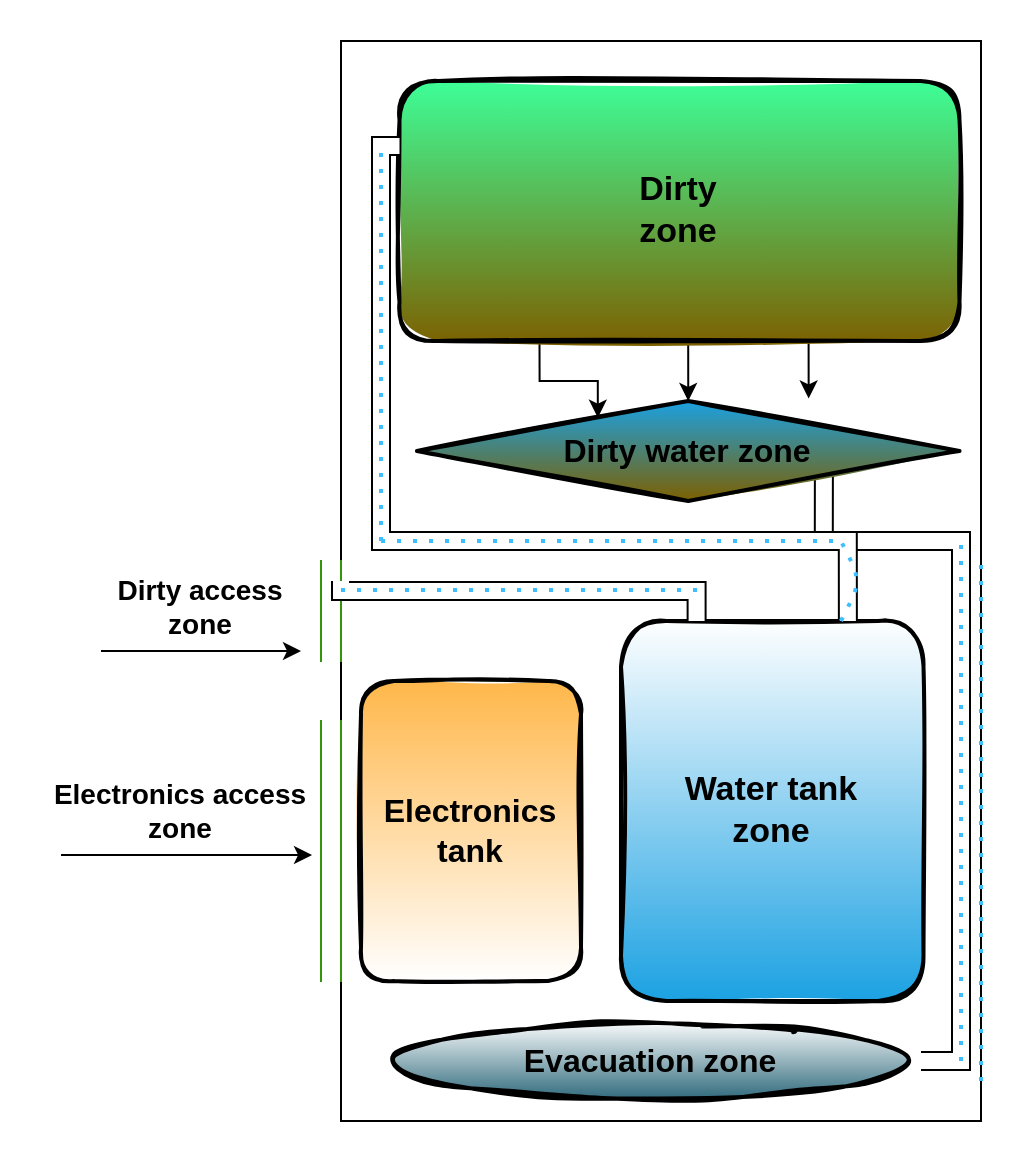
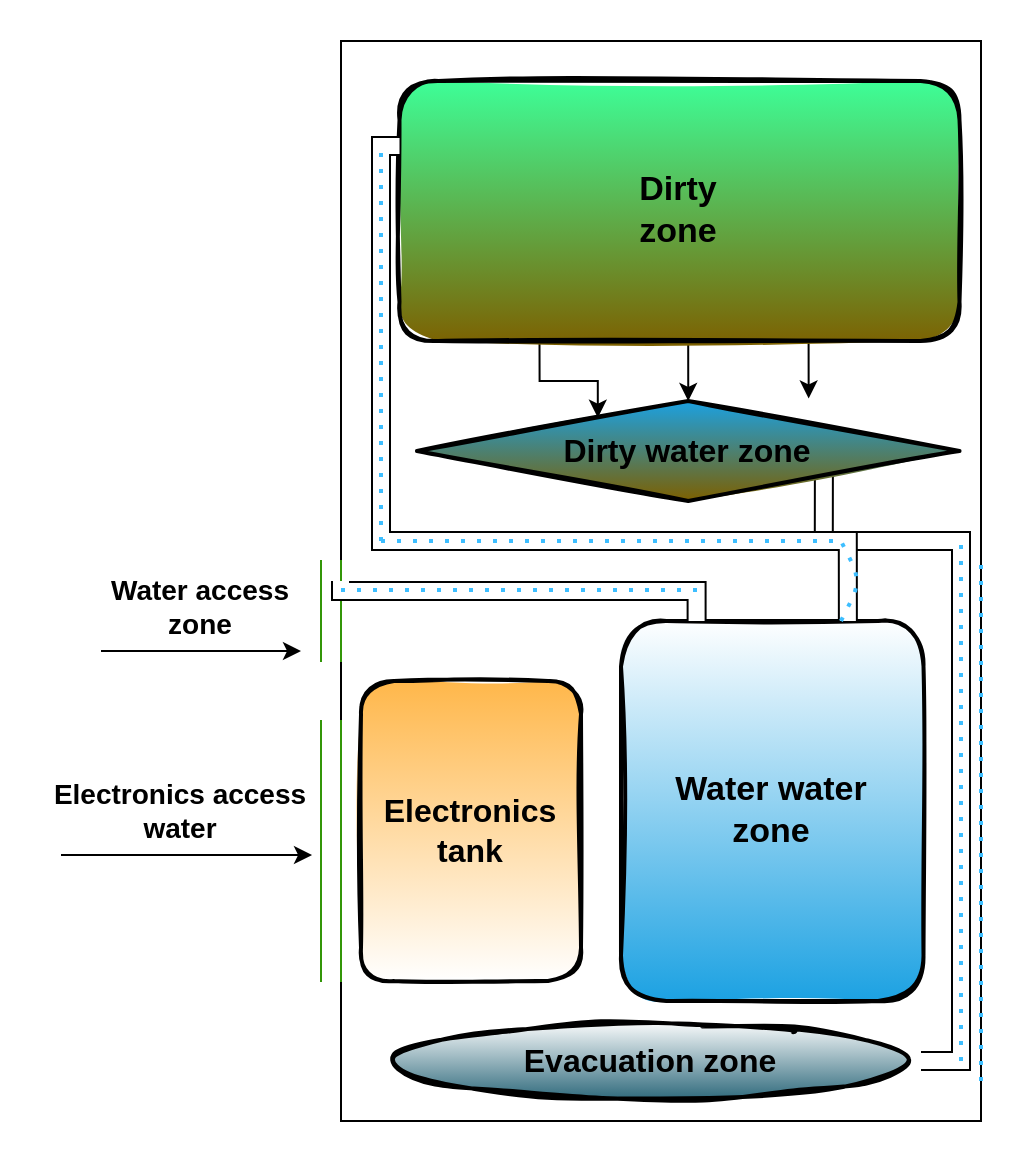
  <mxCell id="0" />
  <mxCell id="1" parent="0" />
  <mxCell id="2" value="" style="rounded=0;whiteSpace=wrap;html=1;" vertex="1" parent="1"><mxGeometry x="170" y="20" width="320" height="540" as="geometry" /></mxCell>
  <mxCell id="3" style="edgeStyle=orthogonalEdgeStyle;rounded=0;orthogonalLoop=1;jettySize=auto;html=1;exitX=0.25;exitY=1;exitDx=0;exitDy=0;entryX=0.25;entryY=0;entryDx=0;entryDy=0;" edge="1" parent="1" source="9" target="10"><mxGeometry relative="1" as="geometry"><mxPoint x="295" y="200" as="sourcePoint" /><mxPoint x="300" y="240" as="targetPoint" /></mxGeometry></mxCell>
  <mxCell id="4" style="edgeStyle=orthogonalEdgeStyle;rounded=0;orthogonalLoop=1;jettySize=auto;html=1;exitX=0.75;exitY=1;exitDx=0;exitDy=0;entryX=0.722;entryY=-0.025;entryDx=0;entryDy=0;entryPerimeter=0;" edge="1" parent="1" source="9" target="10"><mxGeometry relative="1" as="geometry"><mxPoint x="405" y="200" as="sourcePoint" /><mxPoint x="400" y="240" as="targetPoint" /></mxGeometry></mxCell>
  <mxCell id="5" style="edgeStyle=orthogonalEdgeStyle;rounded=0;orthogonalLoop=1;jettySize=auto;html=1;exitX=0.5;exitY=1;exitDx=0;exitDy=0;entryX=0.5;entryY=0;entryDx=0;entryDy=0;" edge="1" parent="1" source="9" target="10"><mxGeometry relative="1" as="geometry"><mxPoint x="350" y="200" as="sourcePoint" /><mxPoint x="350" y="240" as="targetPoint" /></mxGeometry></mxCell>
  <mxCell id="6" value="" style="shape=filledEdge;rounded=0;fixDash=1;endArrow=none;strokeWidth=10;fillColor=#ffffff;edgeStyle=orthogonalEdgeStyle;entryX=1;entryY=1;entryDx=0;entryDy=0;exitX=1;exitY=0.5;exitDx=0;exitDy=0;" edge="1" parent="1" source="11" target="10"><mxGeometry width="60" height="40" relative="1" as="geometry"><mxPoint x="410" y="520" as="sourcePoint" /><mxPoint x="400" y="280" as="targetPoint" /><Array as="points"><mxPoint x="480" y="530" /><mxPoint x="480" y="270" /></Array></mxGeometry></mxCell>
  <mxCell id="7" value="&lt;b style=&quot;font-size: 16px&quot;&gt;Electronics&lt;br&gt;tank&lt;br&gt;&lt;/b&gt;" style="rounded=1;whiteSpace=wrap;html=1;strokeWidth=2;fillWeight=4;hachureGap=8;hachureAngle=45;sketch=1;gradientColor=#ffffff;fillColor=#FFB74A;" vertex="1" parent="1"><mxGeometry x="180" y="340" width="110" height="150" as="geometry" /></mxCell>
- <mxCell id="8" value="&lt;b style=&quot;font-size: 17px&quot;&gt;Water tank &lt;br&gt;zone&lt;/b&gt;" style="rounded=1;whiteSpace=wrap;html=1;strokeWidth=2;fillWeight=4;hachureGap=8;hachureAngle=45;sketch=1;fillColor=#FFFFFF;gradientColor=#1BA1E2;" vertex="1" parent="1"><mxGeometry x="310" y="310" width="151.25" height="190" as="geometry" /></mxCell>
+ <mxCell id="8" value="&lt;b style=&quot;font-size: 17px&quot;&gt;Water water &lt;br&gt;zone&lt;/b&gt;" style="rounded=1;whiteSpace=wrap;html=1;strokeWidth=2;fillWeight=4;hachureGap=8;hachureAngle=45;sketch=1;fillColor=#FFFFFF;gradientColor=#1BA1E2;" vertex="1" parent="1"><mxGeometry x="310" y="310" width="151.25" height="190" as="geometry" /></mxCell>
  <mxCell id="9" value="&lt;font style=&quot;font-size: 17px&quot;&gt;&lt;b&gt;Dirty&lt;br&gt;zone&lt;br&gt;&lt;/b&gt;&lt;/font&gt;" style="rounded=1;whiteSpace=wrap;html=1;strokeWidth=2;fillWeight=4;hachureGap=8;hachureAngle=45;sketch=1;gradientColor=#7D6000;fillColor=#3DFF98;" vertex="1" parent="1"><mxGeometry x="199.25" y="40" width="280" height="130" as="geometry" /></mxCell>
  <mxCell id="10" value="&lt;b&gt;&lt;font style=&quot;font-size: 16px&quot;&gt;Dirty water zone&lt;/font&gt;&lt;/b&gt;" style="rhombus;whiteSpace=wrap;html=1;strokeWidth=2;fillWeight=4;hachureGap=8;hachureAngle=45;fillColor=#1ba1e2;sketch=1;gradientColor=#7D6000;" vertex="1" parent="1"><mxGeometry x="208" y="200" width="271.25" height="50" as="geometry" /></mxCell>
  <mxCell id="11" value="&lt;b&gt;&lt;font style=&quot;font-size: 16px&quot;&gt;Evacuation zone&lt;/font&gt;&lt;/b&gt;" style="ellipse;whiteSpace=wrap;html=1;strokeWidth=2;fillWeight=4;hachureGap=8;hachureAngle=45;sketch=1;fillColor=#FFFFFF;gradientColor=#316B7D;" vertex="1" parent="1"><mxGeometry x="190" y="510" width="270" height="40" as="geometry" /></mxCell>
  <mxCell id="12" value="" style="endArrow=none;dashed=1;html=1;dashPattern=1 3;strokeWidth=2;strokeColor=#3DBEFF;" edge="1" parent="1"><mxGeometry width="50" height="50" relative="1" as="geometry"><mxPoint x="480" y="530" as="sourcePoint" /><mxPoint x="480" y="270" as="targetPoint" /></mxGeometry></mxCell>
  <mxCell id="13" value="" style="shape=partialRectangle;whiteSpace=wrap;html=1;top=0;bottom=0;fillColor=none;rounded=1;strokeColor=#329608;" vertex="1" parent="1"><mxGeometry x="160" y="360" width="10" height="130" as="geometry" /></mxCell>
  <mxCell id="14" value="" style="shape=partialRectangle;whiteSpace=wrap;html=1;top=0;bottom=0;fillColor=none;rounded=1;strokeColor=#329608;" vertex="1" parent="1"><mxGeometry x="160" y="280" width="10" height="50" as="geometry" /></mxCell>
  <mxCell id="15" value="" style="shape=filledEdge;rounded=0;fixDash=1;endArrow=none;strokeWidth=10;fillColor=#ffffff;edgeStyle=orthogonalEdgeStyle;entryX=0.25;entryY=0;entryDx=0;entryDy=0;exitX=0;exitY=0.5;exitDx=0;exitDy=0;" edge="1" parent="1" source="2" target="8"><mxGeometry width="60" height="40" relative="1" as="geometry"><mxPoint x="210" y="290" as="sourcePoint" /><mxPoint x="300" y="304.5" as="targetPoint" /><Array as="points"><mxPoint x="348" y="295" /></Array></mxGeometry></mxCell>
  <mxCell id="16" value="" style="endArrow=none;dashed=1;html=1;dashPattern=1 3;strokeWidth=2;strokeColor=#3DBEFF;" edge="1" parent="1"><mxGeometry width="50" height="50" relative="1" as="geometry"><mxPoint x="170" y="294.5" as="sourcePoint" /><mxPoint x="350" y="294.5" as="targetPoint" /><Array as="points" /></mxGeometry></mxCell>
- <mxCell id="17" value="&lt;b style=&quot;font-size: 14px&quot;&gt;Dirty access&lt;br&gt;zone&lt;/b&gt;" style="text;html=1;strokeColor=none;fillColor=none;align=center;verticalAlign=middle;whiteSpace=wrap;rounded=0;" vertex="1" parent="1"><mxGeometry x="30" y="280" width="140" height="45" as="geometry" /></mxCell>
- <mxCell id="18" value="&lt;span style=&quot;font-size: 14px&quot;&gt;&lt;b&gt;Electronics&lt;/b&gt;&lt;/span&gt;&lt;b style=&quot;font-size: 14px&quot;&gt;&amp;nbsp;&lt;/b&gt;&lt;span style=&quot;font-size: 14px&quot;&gt;&lt;b&gt;access&lt;/b&gt;&lt;/span&gt;&lt;br&gt;&lt;b style=&quot;font-size: 14px&quot;&gt;zone&lt;/b&gt;" style="text;html=1;strokeColor=none;fillColor=none;align=center;verticalAlign=middle;whiteSpace=wrap;rounded=0;" vertex="1" parent="1"><mxGeometry x="20" y="382" width="140" height="45" as="geometry" /></mxCell>
+ <mxCell id="17" value="&lt;b style=&quot;font-size: 14px&quot;&gt;Water access&lt;br&gt;zone&lt;/b&gt;" style="text;html=1;strokeColor=none;fillColor=none;align=center;verticalAlign=middle;whiteSpace=wrap;rounded=0;" vertex="1" parent="1"><mxGeometry x="30" y="280" width="140" height="45" as="geometry" /></mxCell>
+ <mxCell id="18" value="&lt;span style=&quot;font-size: 14px&quot;&gt;&lt;b&gt;Electronics&lt;/b&gt;&lt;/span&gt;&lt;b style=&quot;font-size: 14px&quot;&gt;&amp;nbsp;&lt;/b&gt;&lt;span style=&quot;font-size: 14px&quot;&gt;&lt;b&gt;access&lt;/b&gt;&lt;/span&gt;&lt;br&gt;&lt;b style=&quot;font-size: 14px&quot;&gt;water&lt;/b&gt;" style="text;html=1;strokeColor=none;fillColor=none;align=center;verticalAlign=middle;whiteSpace=wrap;rounded=0;" vertex="1" parent="1"><mxGeometry x="20" y="382" width="140" height="45" as="geometry" /></mxCell>
  <mxCell id="19" value="" style="endArrow=classic;html=1;strokeWidth=1;" edge="1" parent="1"><mxGeometry width="50" height="50" relative="1" as="geometry"><mxPoint x="50" y="325" as="sourcePoint" /><mxPoint x="150" y="325" as="targetPoint" /></mxGeometry></mxCell>
  <mxCell id="20" value="" style="endArrow=classic;html=1;strokeWidth=1;" edge="1" parent="1"><mxGeometry width="50" height="50" relative="1" as="geometry"><mxPoint x="30" y="427" as="sourcePoint" /><mxPoint x="155.52" y="427" as="targetPoint" /></mxGeometry></mxCell>
  <mxCell id="21" value="" style="endArrow=none;dashed=1;html=1;dashPattern=1 3;strokeWidth=2;strokeColor=#3DBEFF;" edge="1" parent="1"><mxGeometry width="50" height="50" relative="1" as="geometry"><mxPoint x="490" y="540" as="sourcePoint" /><mxPoint x="490" y="280" as="targetPoint" /></mxGeometry></mxCell>
  <mxCell id="22" value="" style="shape=filledEdge;rounded=0;fixDash=1;endArrow=none;strokeWidth=10;fillColor=#ffffff;edgeStyle=orthogonalEdgeStyle;entryX=0.75;entryY=0;entryDx=0;entryDy=0;exitX=0;exitY=0.25;exitDx=0;exitDy=0;" edge="1" parent="1" source="9" target="8"><mxGeometry width="60" height="40" relative="1" as="geometry"><mxPoint x="610" y="280" as="sourcePoint" /><mxPoint x="727.812" y="132.5" as="targetPoint" /><Array as="points"><mxPoint x="190" y="73" /><mxPoint x="190" y="270" /><mxPoint x="423" y="270" /></Array></mxGeometry></mxCell>
  <mxCell id="23" value="" style="endArrow=none;dashed=1;html=1;dashPattern=1 3;strokeWidth=2;strokeColor=#3DBEFF;" edge="1" parent="1"><mxGeometry width="50" height="50" relative="1" as="geometry"><mxPoint x="190" y="270" as="sourcePoint" /><mxPoint x="190" y="70" as="targetPoint" /></mxGeometry></mxCell>
  <mxCell id="24" value="" style="endArrow=none;dashed=1;html=1;dashPattern=1 3;strokeWidth=2;strokeColor=#3DBEFF;" edge="1" parent="1"><mxGeometry width="50" height="50" relative="1" as="geometry"><mxPoint x="190" y="270" as="sourcePoint" /><mxPoint x="420" y="270" as="targetPoint" /></mxGeometry></mxCell>
  <mxCell id="25" value="" style="endArrow=none;dashed=1;html=1;dashPattern=1 3;strokeWidth=2;strokeColor=#3DBEFF;" edge="1" parent="1"><mxGeometry width="50" height="50" relative="1" as="geometry"><mxPoint x="420" y="310" as="sourcePoint" /><mxPoint x="420" y="270" as="targetPoint" /><Array as="points"><mxPoint x="430" y="290" /></Array></mxGeometry></mxCell>
